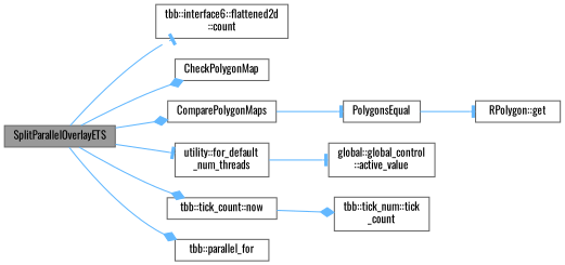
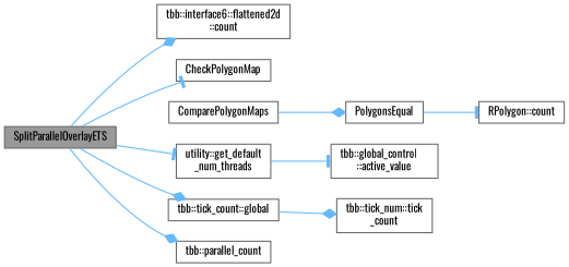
  digraph {
    fontname=Oswald
    rankdir=LR
    node [color=grey40 fillcolor=white fontname=Oswald fontsize=10 shape=box style=filled]
    edge [arrowhead=diamond color=steelblue1 fontname=Oswald fontsize=10 labelfontname=Helvetica labelfontsize=10 style=solid]
    n1 [color=gray40 fillcolor=grey60 fontcolor=black height=0.2 label=SplitParallelOverlayETS width=0.4]
    n2 [height=0.2 label="tbb::interface6::flattened2d\l::count" width=0.4]
    n3 [height=0.2 label=CheckPolygonMap width=0.4]
    n4 [height=0.2 label=ComparePolygonMaps width=0.4]
-   n5 [height=0.2 label="utility::for_default\l_num_threads" width=0.4]
-   n6 [height=0.2 label="tbb::tick_count::now" width=0.4]
-   n7 [height=0.2 label="tbb::parallel_for" width=0.4]
+   n5 [height=0.2 label="utility::get_default\l_num_threads" width=0.4]
+   n6 [height=0.2 label="tbb::tick_count::global" width=0.4]
+   n7 [height=0.2 label="tbb::parallel_count" width=0.4]
    n8 [height=0.2 label=PolygonsEqual width=0.4]
-   n9 [height=0.2 label="global::global_control\l::active_value" width=0.4]
+   n9 [height=0.2 label="tbb::global_control\l::active_value" width=0.4]
    n10 [height=0.2 label="tbb::tick_num::tick\l_count" width=0.4]
-   n11 [height=0.2 label="RPolygon::get" width=0.4]
-   n1 -> n2 [arrowhead=tee]
-   n1 -> n3
-   n1 -> n4
+   n11 [height=0.2 label="RPolygon::count" width=0.4]
+   n1 -> n2
+   n1 -> n3 [arrowhead=tee]
    n1 -> n5 [arrowhead=tee]
    n1 -> n6
    n1 -> n7
-   n4 -> n8 [arrowhead=tee]
+   n4 -> n8
    n5 -> n9 [arrowhead=tee]
    n6 -> n10
    n8 -> n11 [arrowhead=tee]
  }
